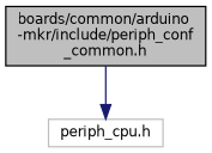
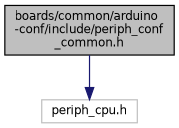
  digraph {
    node [fontname=Helvetica fontsize=10 shape=record style=filled]
-   n1 [color=black fillcolor=grey75 fontcolor=black height=0.2 label="boards/common/arduino\l-mkr/include/periph_conf\l_common.h" width=0.4]
+   n1 [color=black fillcolor=grey75 fontcolor=black height=0.2 label="boards/common/arduino\l-conf/include/periph_conf\l_common.h" width=0.4]
    n2 [color=grey75 fillcolor=white height=0.2 label="periph_cpu.h" width=0.4]
    n1 -> n2 [color=midnightblue fontname=Helvetica fontsize=10 labelfontname=Helvetica labelfontsize=10 style=solid]
  }
